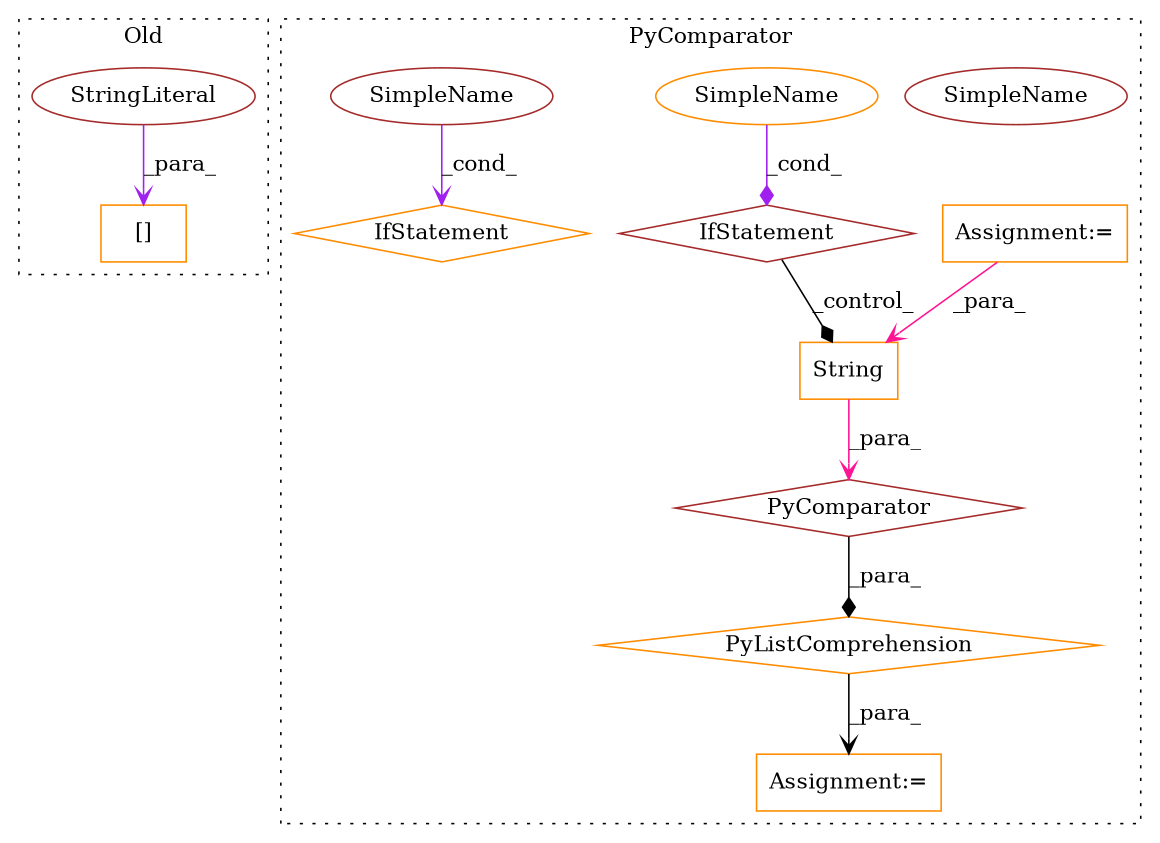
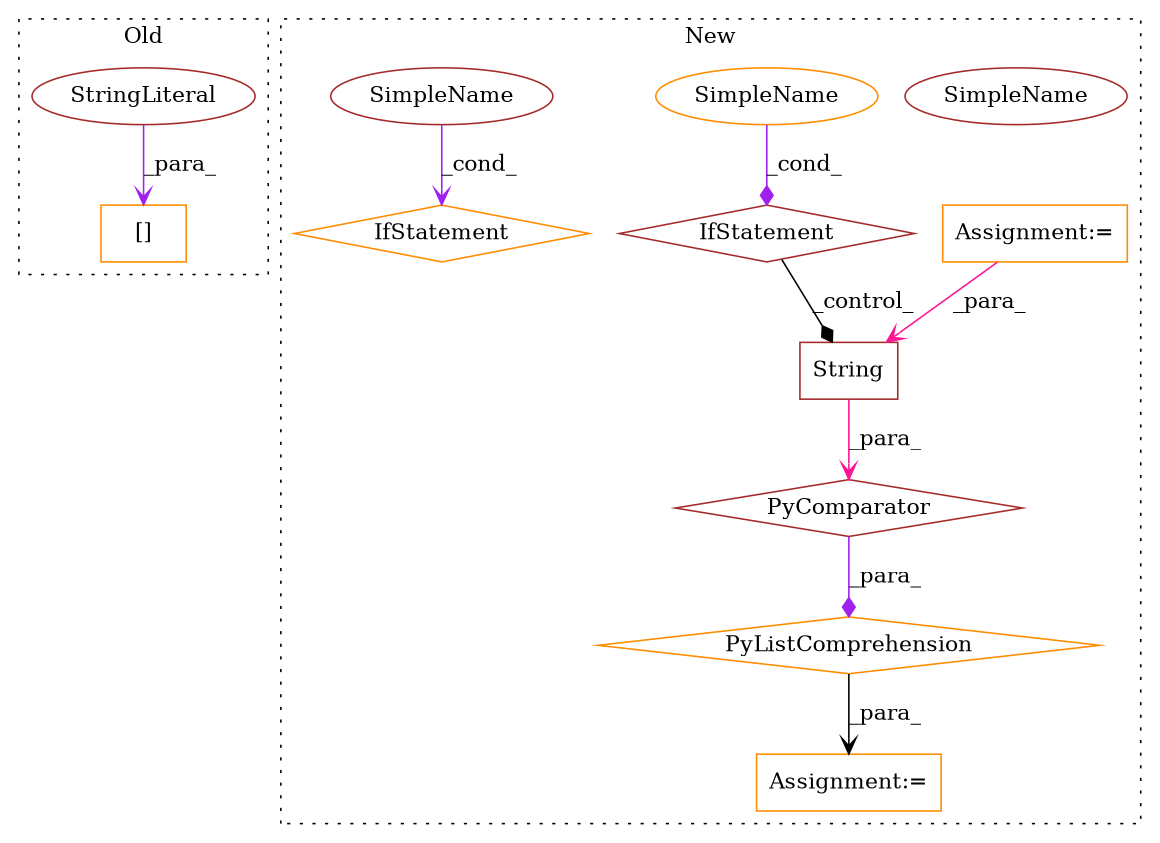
  digraph {
    node [a=42 color=darkorange l=36 s=2988 shape=box]
    edge [arrowhead=vee color=purple]
    n1 [a=2 l="74,1" label="[]" s="2336,2427"]
    n2 [a=45 color=brown l=17 label=StringLiteral s=2410 shape=ellipse]
-   n3 [a=32 l="7,1" label=String s="2880,2888"]
+   n3 [a=32 color=brown l="7,1" label=String s="2880,2888"]
    n4 [a=7 l=1 label="Assignment:=" s=2820]
    n5 [a=7 label="Assignment:="]
    n6 [a=25 color=brown label=IfStatement shape=diamond]
    n7 [color=brown l=5 label=SimpleName s=3019 shape=ellipse]
    n8 [a=109 l=182 label=PyListComprehension s=2850 shape=diamond]
    n9 [a=113 color=brown label=PyComparator shape=diamond]
    n10 [a=25 l=29 label=IfStatement s=2648 shape=diamond]
    n11 [l=5 label=SimpleName s=3019 shape=ellipse]
    n12 [color=brown l=5 label=SimpleName s=2672 shape=ellipse]
    subgraph cluster_1 {
      label=Old
      style=dotted
      n1
      n2
    }
    subgraph cluster_2 {
-     label=PyComparator
+     label=New
      style=dotted
      n3
      n4
      n5
      n6
      n7
      n8
      n9
      n10
      n11
      n12
    }
    n2 -> n1 [label=_para_]
    n3 -> n9 [color=deeppink label=_para_]
    n5 -> n3 [color=deeppink label=_para_]
    n6 -> n3 [arrowhead=diamond color=black label=_control_]
    n8 -> n4 [color=black label=_para_]
-   n9 -> n8 [arrowhead=diamond color=black label=_para_]
+   n9 -> n8 [arrowhead=diamond label=_para_]
    n11 -> n6 [arrowhead=diamond label=_cond_]
    n12 -> n10 [label=_cond_]
  }
